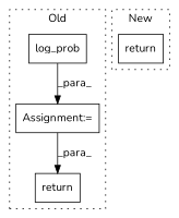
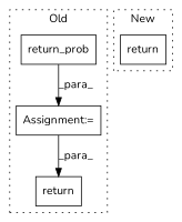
  digraph {
    fontname=Nunito
    node [a=41 l=7 shape=box fontname=Nunito]
    edge [fontname=Nunito]
-   n1 [a=32 l="9,1" label=log_prob s="6892,6911"]
+   n1 [a=32 l="9,1" label=return_prob s="6892,6911"]
    n2 [a=7 l=1 label="Assignment:=" s=6889]
    n3 [label=return s=7515]
    n4 [label=return s=7640]
    subgraph cluster_1 {
      label=Old
      style=dotted
      n1
      n2
      n3
    }
    subgraph cluster_2 {
      label=New
      style=dotted
      n4
    }
    n1 -> n2 [label=_para_]
    n2 -> n3 [label=_para_]
  }
